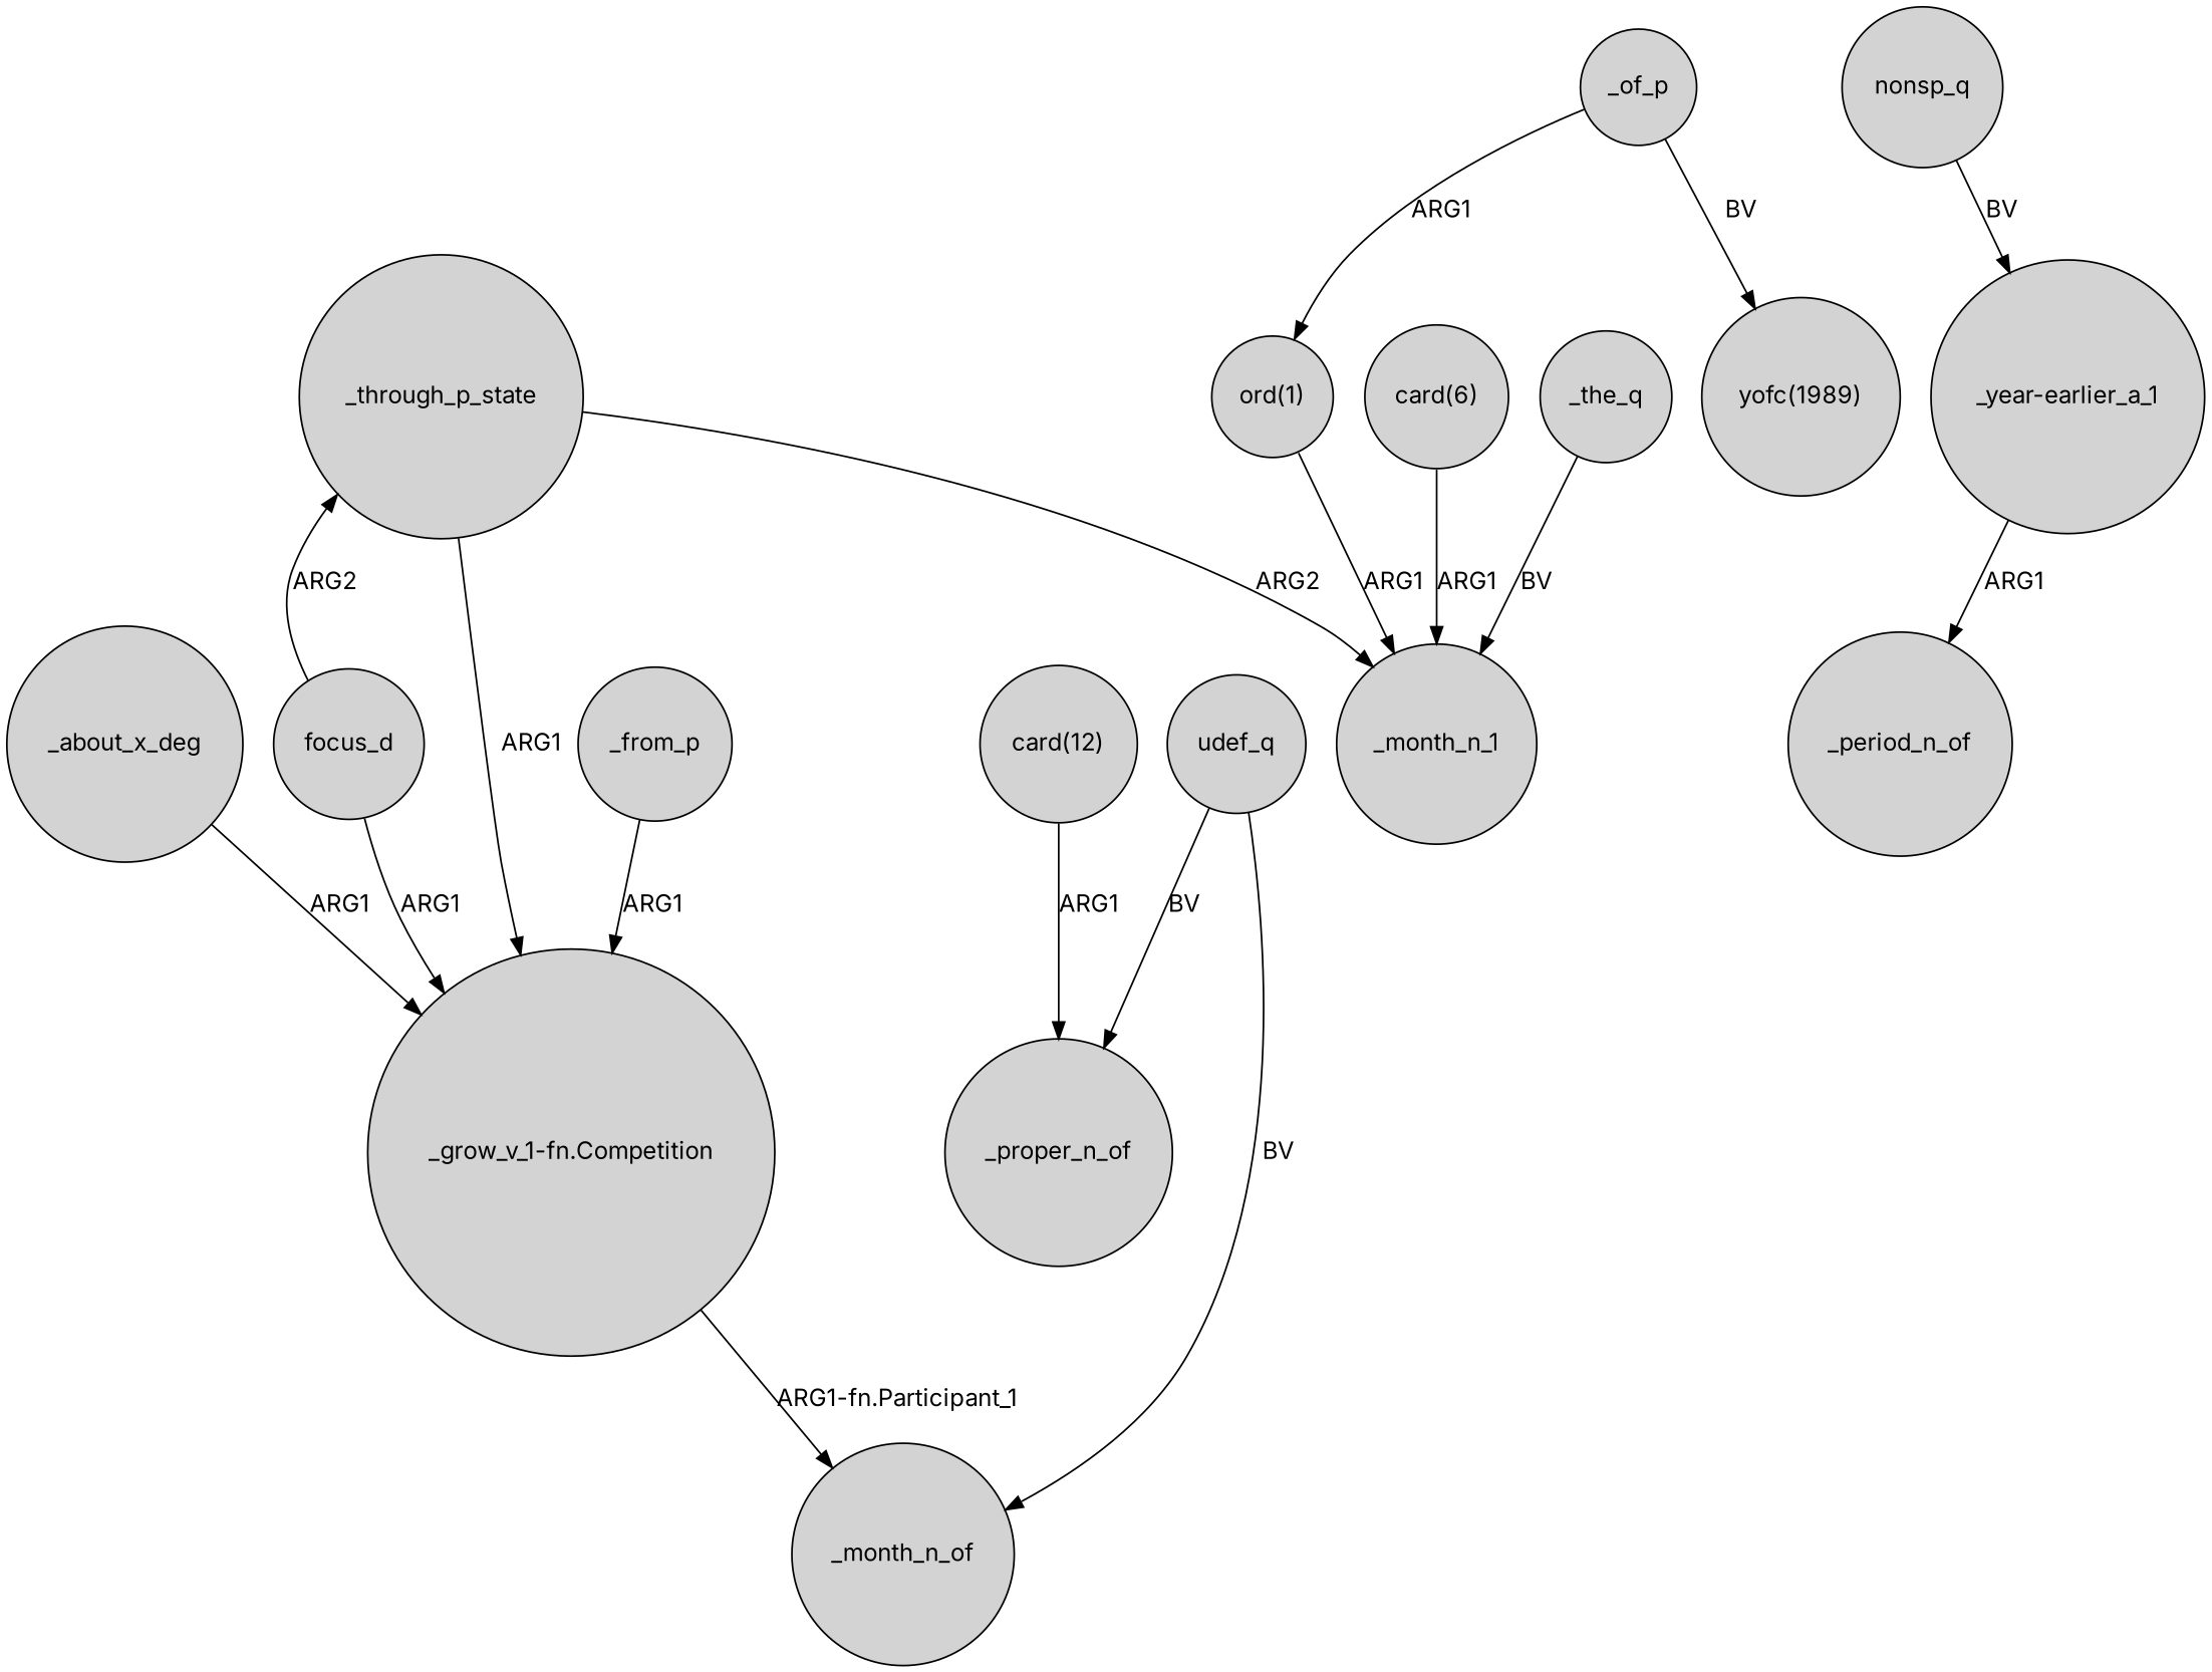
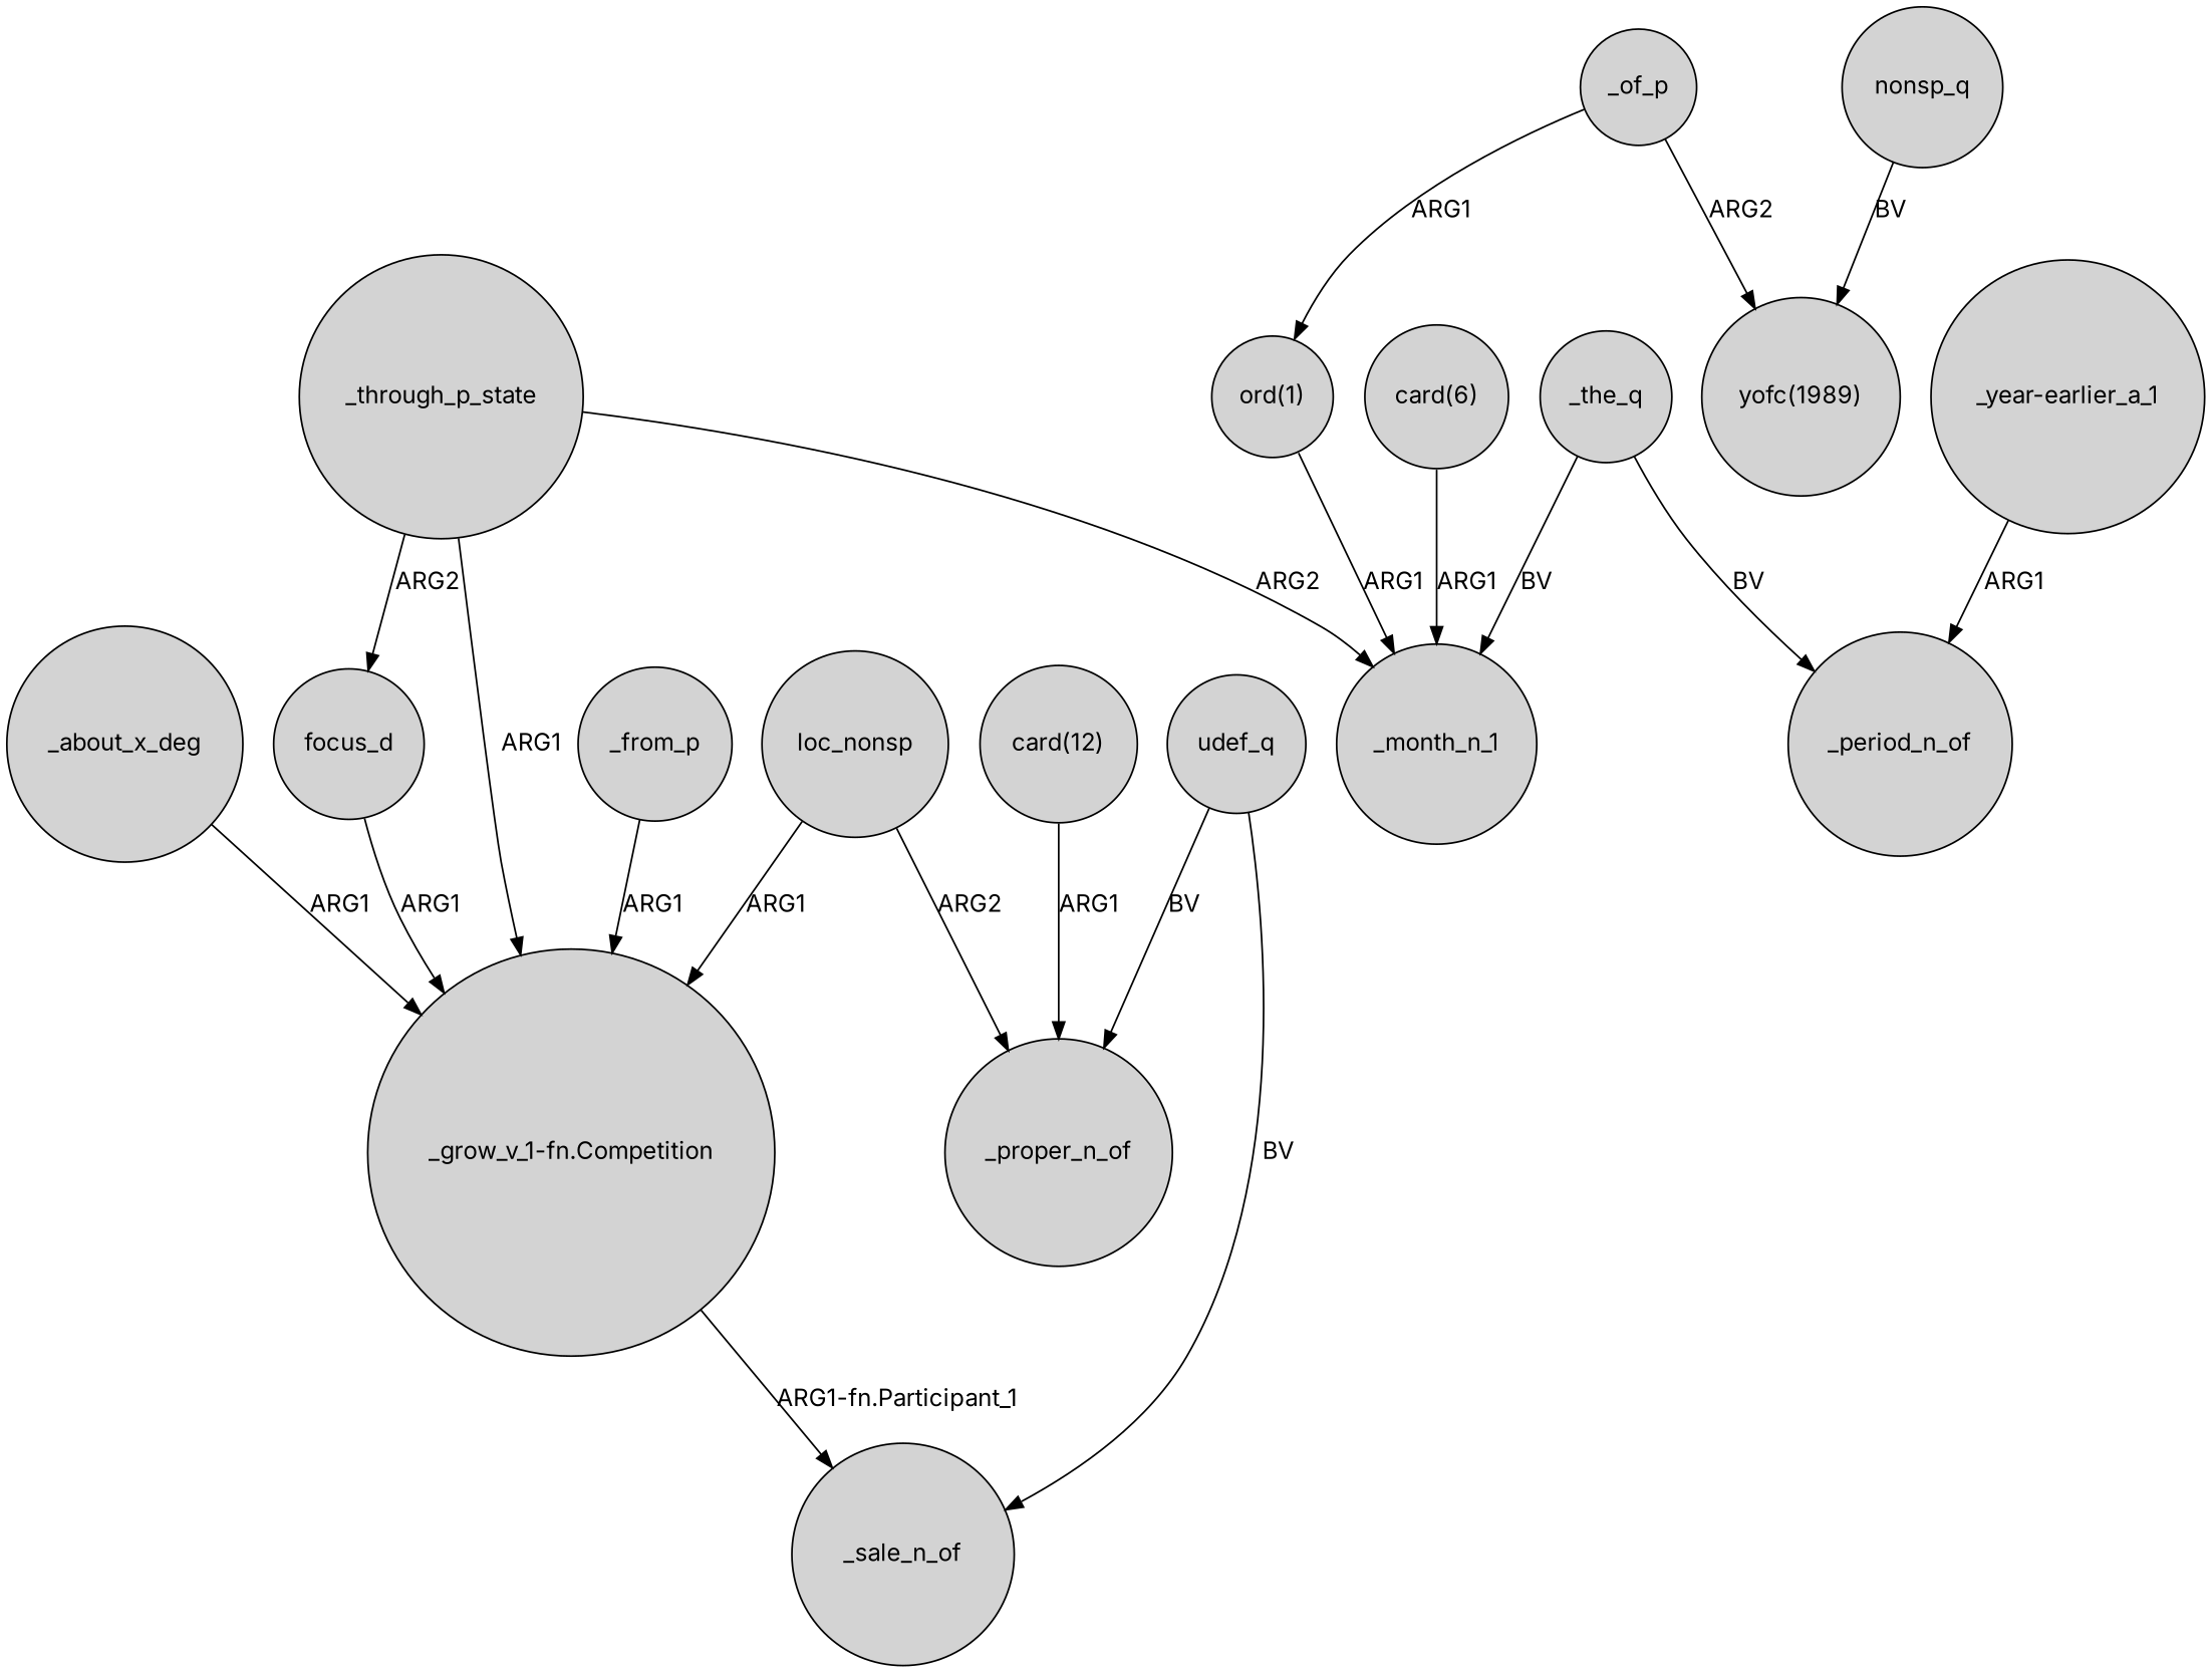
  digraph {
    fontname=Inter
    node [fontname=Inter shape=circle style=filled]
    edge [fontname=Inter]
    _about_x_deg
    "_grow_v_1-fn.Competition"
-   _sale_n_of [label=_month_n_of]
+   _sale_n_of
    _through_p_state
    _month_n_1
    "ord(1)"
    _the_q
    _period_n_of
    "_year-earlier_a_1"
    udef_q
    n11 [label=_proper_n_of]
    focus_d
    _of_p
    "yofc(1989)"
    "card(12)"
    n16 [label=nonsp_q]
    _from_p
    "card(6)"
+   loc_nonsp
    _about_x_deg -> "_grow_v_1-fn.Competition" [label=ARG1]
    "_grow_v_1-fn.Competition" -> _sale_n_of [label="ARG1-fn.Participant_1"]
    _through_p_state -> "_grow_v_1-fn.Competition" [label=ARG1]
    _through_p_state -> _month_n_1 [label=ARG2]
    "ord(1)" -> _month_n_1 [label=ARG1]
    _the_q -> _month_n_1 [label=BV]
+   _the_q -> _period_n_of [label=BV]
    "_year-earlier_a_1" -> _period_n_of [label=ARG1]
    udef_q -> _sale_n_of [label=BV]
    udef_q -> n11 [label=BV]
    focus_d -> "_grow_v_1-fn.Competition" [label=ARG1]
-   focus_d -> _through_p_state [label=ARG2]
+   _through_p_state -> focus_d [label=ARG2]
    _of_p -> "ord(1)" [label=ARG1]
-   _of_p -> "yofc(1989)" [label=BV]
+   _of_p -> "yofc(1989)" [label=ARG2]
    "card(12)" -> n11 [label=ARG1]
-   n16 -> "_year-earlier_a_1" [label=BV]
+   n16 -> "yofc(1989)" [label=BV]
    _from_p -> "_grow_v_1-fn.Competition" [label=ARG1]
    "card(6)" -> _month_n_1 [label=ARG1]
+   loc_nonsp -> "_grow_v_1-fn.Competition" [label=ARG1]
+   loc_nonsp -> n11 [label=ARG2]
  }
